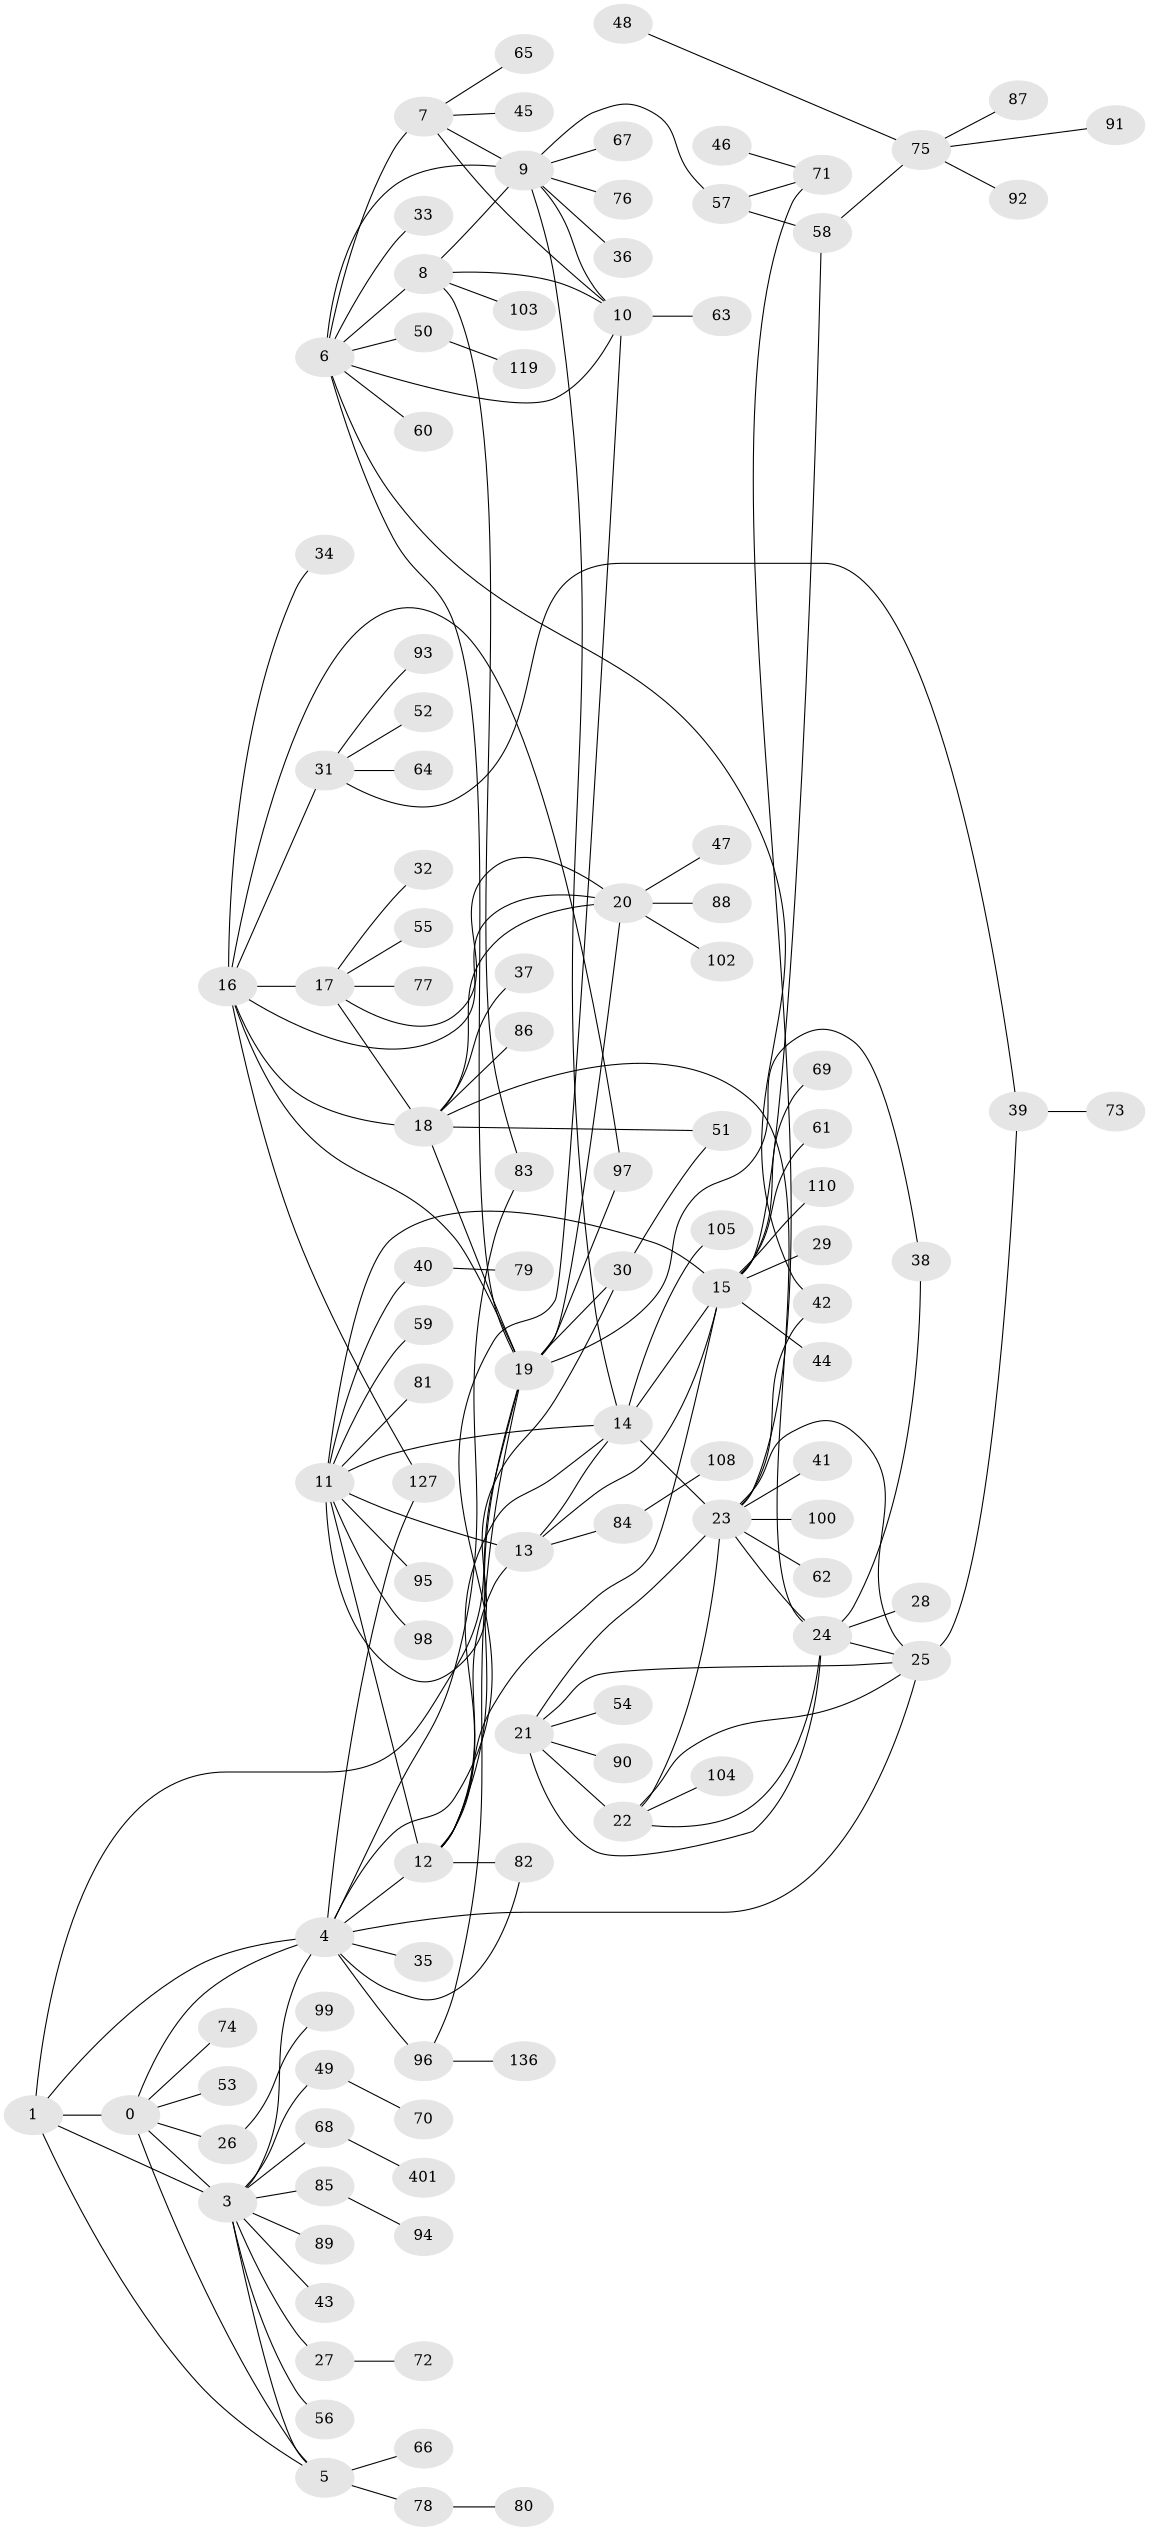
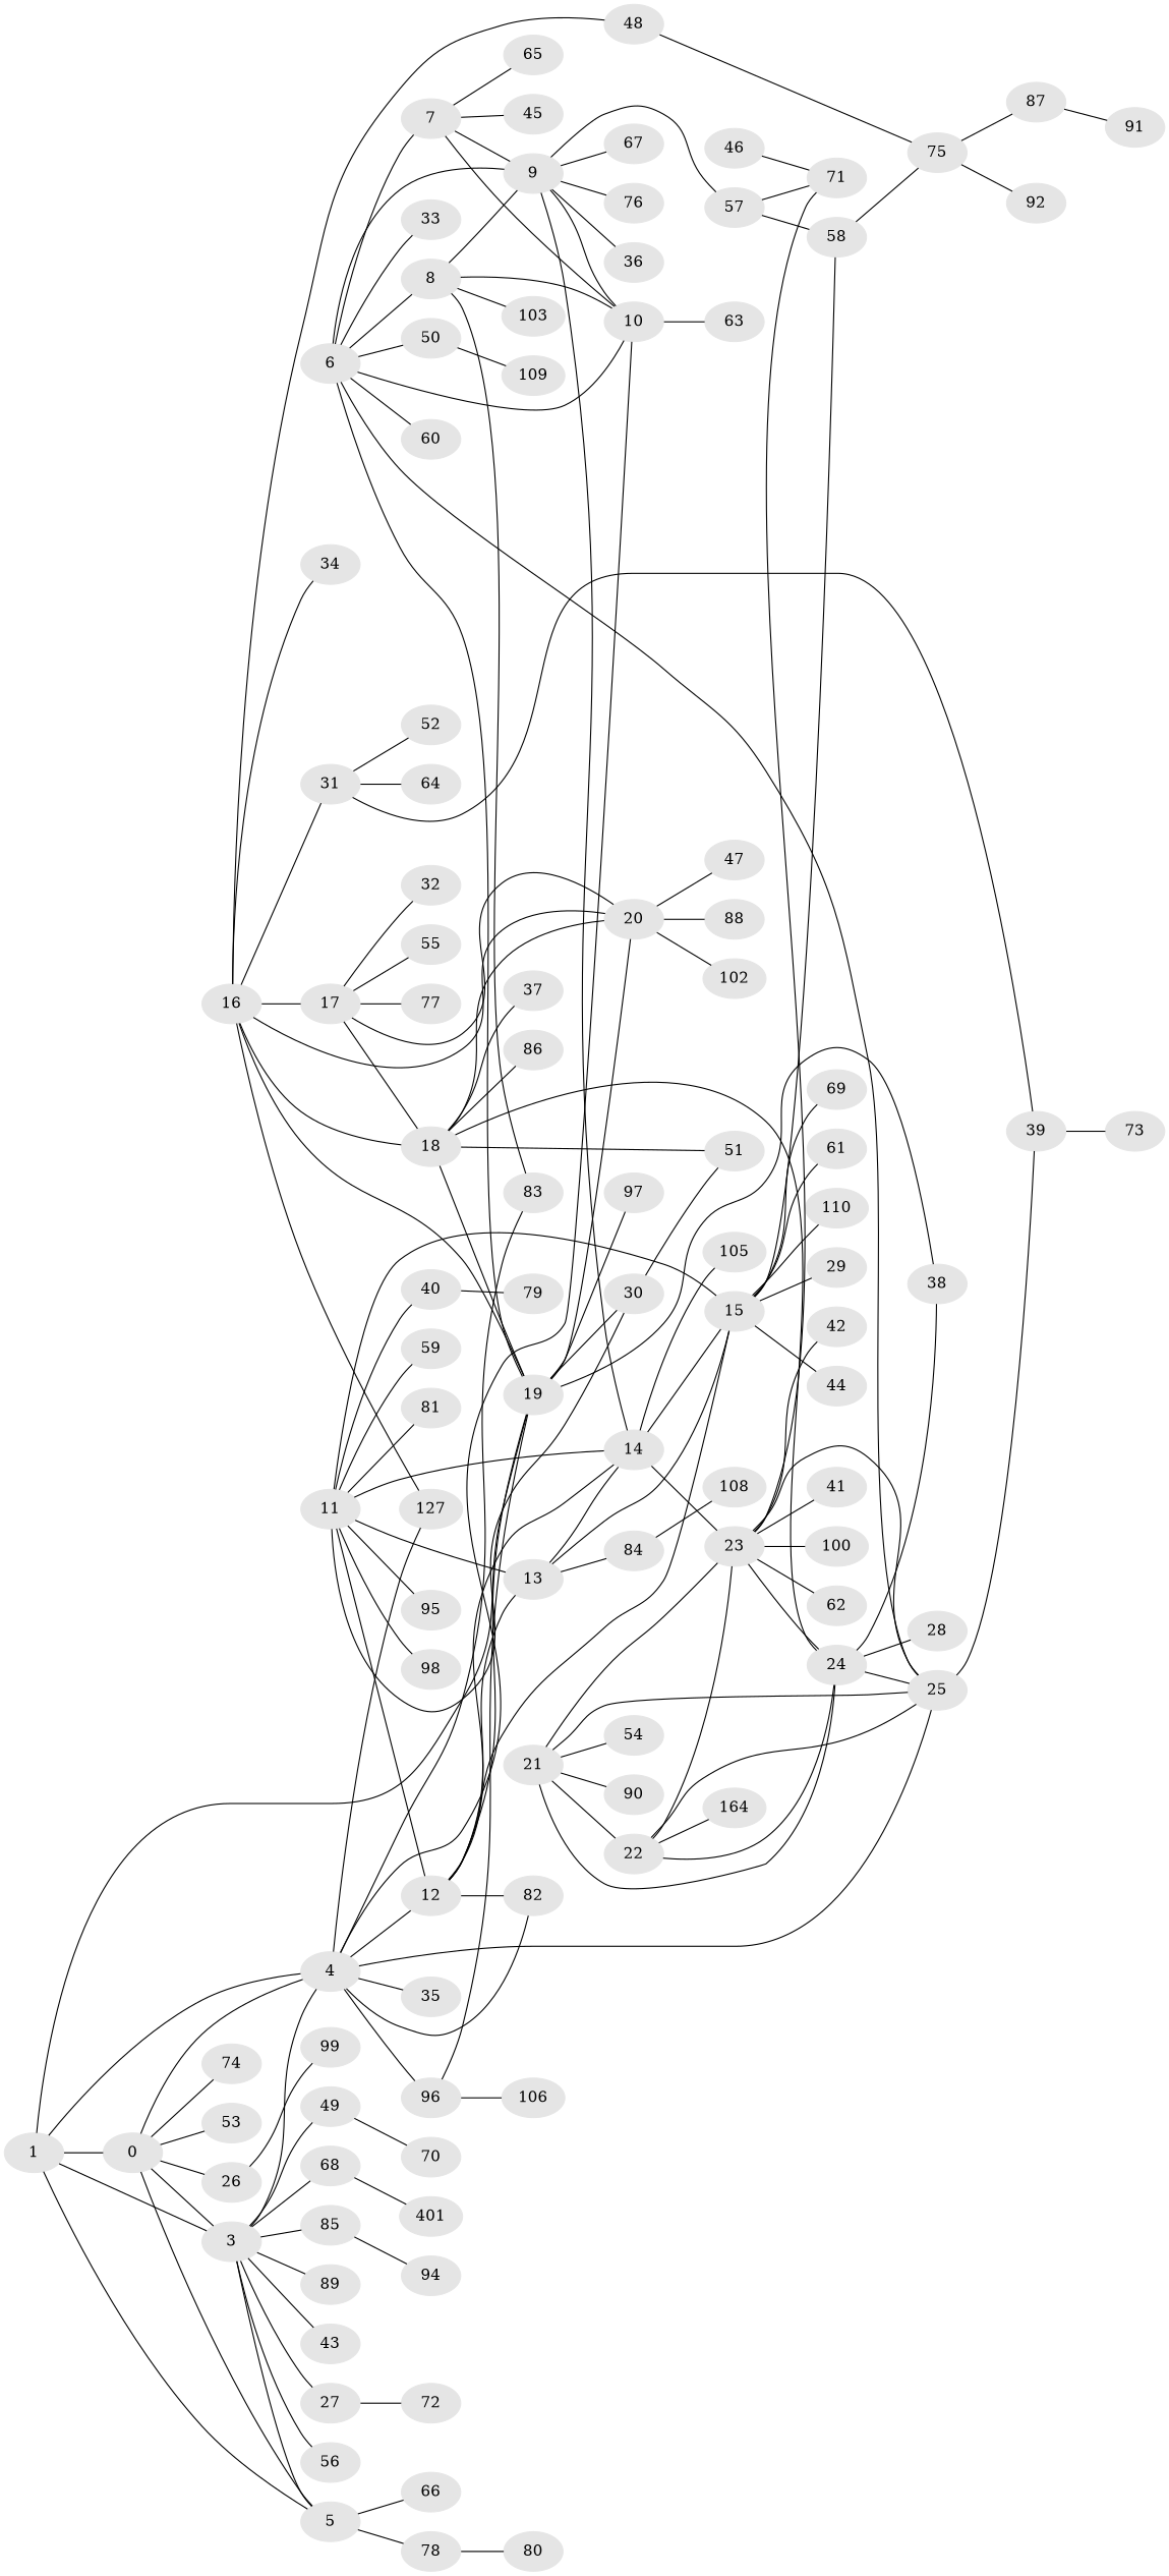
  graph {
    rankdir=LR
    node [color=gray90 style=filled]
    n1 [label=0]
    1
    3
    4
    5
    19
    26
    53
    74
    27
    43
    49
    56
    68
    85
    89
    10
    12
    25
    35
    82
    83
    96
    n24 [label=127]
    66
    78
    30
    20
    38
    97
    99
    72
    70
    n34 [label=401]
    94
    63
    14
    13
    15
    39
-   106 [label=136]
+   106
    80
    6
    7
    8
    9
    33
    50
    60
    45
    65
    103
    36
    57
    67
    76
-   109 [label=119]
+   109
    23
    105
    58
    71
    11
    40
    59
    81
    95
    98
    84
    29
    44
    61
    69
    110
    51
    79
    108
    24
    41
    42
    62
    100
    75
    16
    17
    18
    31
    34
    48
    32
    55
    77
    37
    86
    47
    88
    102
    52
    64
-   93
    28
    21
    22
    54
    90
-   104
+   104 [label=164]
    46
    73
    87
    91
    92
    n1 -- 3
    n1 -- 4
    n1 -- 5
    n1 -- 26
    n1 -- 53
    n1 -- 74
    1 -- n1
    1 -- 3
    1 -- 4
    1 -- 5
    1 -- 19
    3 -- 4
    3 -- 5
    3 -- 27
    3 -- 43
    3 -- 49
    3 -- 56
    3 -- 68
    3 -- 85
    3 -- 89
    4 -- 10
    4 -- 12
    4 -- 25
    4 -- 35
    4 -- 82
    4 -- 83
    4 -- 96
    4 -- n24
    5 -- 66
    5 -- 78
    19 -- 30
    19 -- 20
    19 -- 38
    19 -- 97
    26 -- 99
    27 -- 72
    49 -- 70
    68 -- n34
    85 -- 94
    10 -- 63
    12 -- 19
    12 -- 82
    12 -- 14
    12 -- 13
    12 -- 15
    25 -- 39
    96 -- 19
    96 -- 106
    78 -- 80
    30 -- 51
    20 -- 47
    20 -- 88
    20 -- 102
    14 -- 15
    14 -- 23
    14 -- 105
    13 -- 14
    13 -- 15
    13 -- 84
    15 -- 58
    15 -- 29
    15 -- 44
    15 -- 61
    15 -- 69
    15 -- 110
    39 -- 73
    6 -- 19
    6 -- 10
-   6 -- 42
+   6 -- 25
    6 -- 7
    6 -- 8
    6 -- 9
    6 -- 33
    6 -- 50
    6 -- 60
    7 -- 10
    7 -- 9
    7 -- 45
    7 -- 65
    8 -- 10
    8 -- 83
    8 -- 9
    8 -- 103
    9 -- 10
    9 -- 14
    9 -- 36
    9 -- 57
    9 -- 67
    9 -- 76
    50 -- 109
    57 -- 58
    57 -- 71
    23 -- 25
    23 -- 71
    23 -- 24
    23 -- 41
    23 -- 42
    23 -- 62
    23 -- 100
    58 -- 75
    11 -- 12
    11 -- 30
    11 -- 14
    11 -- 13
    11 -- 15
    11 -- 40
    11 -- 59
    11 -- 81
    11 -- 95
    11 -- 98
    40 -- 79
    84 -- 108
    24 -- 25
    24 -- 38
    24 -- 28
    75 -- 87
-   75 -- 91
+   87 -- 91
    75 -- 92
    16 -- 19
    16 -- n24
    16 -- 20
    16 -- 17
    16 -- 18
    16 -- 31
    16 -- 34
-   16 -- 97
+   16 -- 48
    17 -- 20
    17 -- 18
    17 -- 32
    17 -- 55
    17 -- 77
    18 -- 19
    18 -- 20
    18 -- 51
    18 -- 24
    18 -- 37
    18 -- 86
    31 -- 39
    31 -- 52
    31 -- 64
-   31 -- 93
    48 -- 75
    21 -- 25
    21 -- 23
    21 -- 24
    21 -- 22
    21 -- 54
    21 -- 90
    22 -- 25
    22 -- 23
    22 -- 24
    22 -- 104
    46 -- 71
  }
